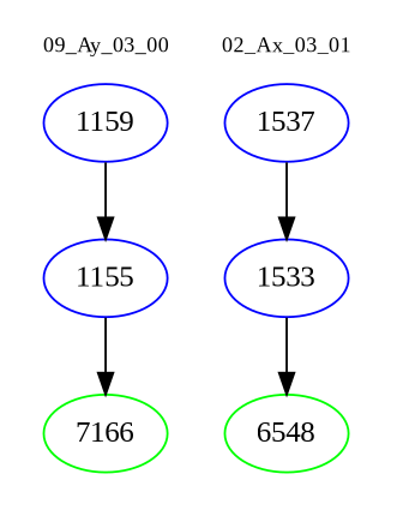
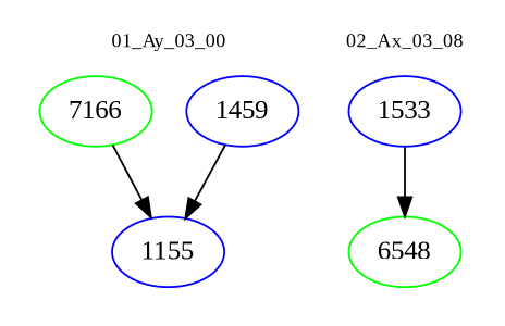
  digraph {
    fontname="Liberation Serif"
    node [color=blue fontname="Liberation Serif"]
    edge [color=black fontname="Liberation Serif"]
-   n1 [label=1159]
+   n1 [label=1459]
    n2 [label=1155]
    n3 [color=green label=7166]
-   n4 [label=1537]
    n5 [label=1533]
    n6 [color=green label=6548]
    subgraph cluster_1 {
      color=white
      fontsize=10
-     label="09_Ay_03_00"
+     label="01_Ay_03_00"
      n1
      n2
      n3
    }
    subgraph cluster_2 {
      color=white
      fontsize=10
-     label="02_Ax_03_01"
-     n4
+     label="02_Ax_03_08"
      n5
      n6
    }
    n1 -> n2
-   n2 -> n3
-   n4 -> n5
+   n3 -> n2
    n5 -> n6
  }
